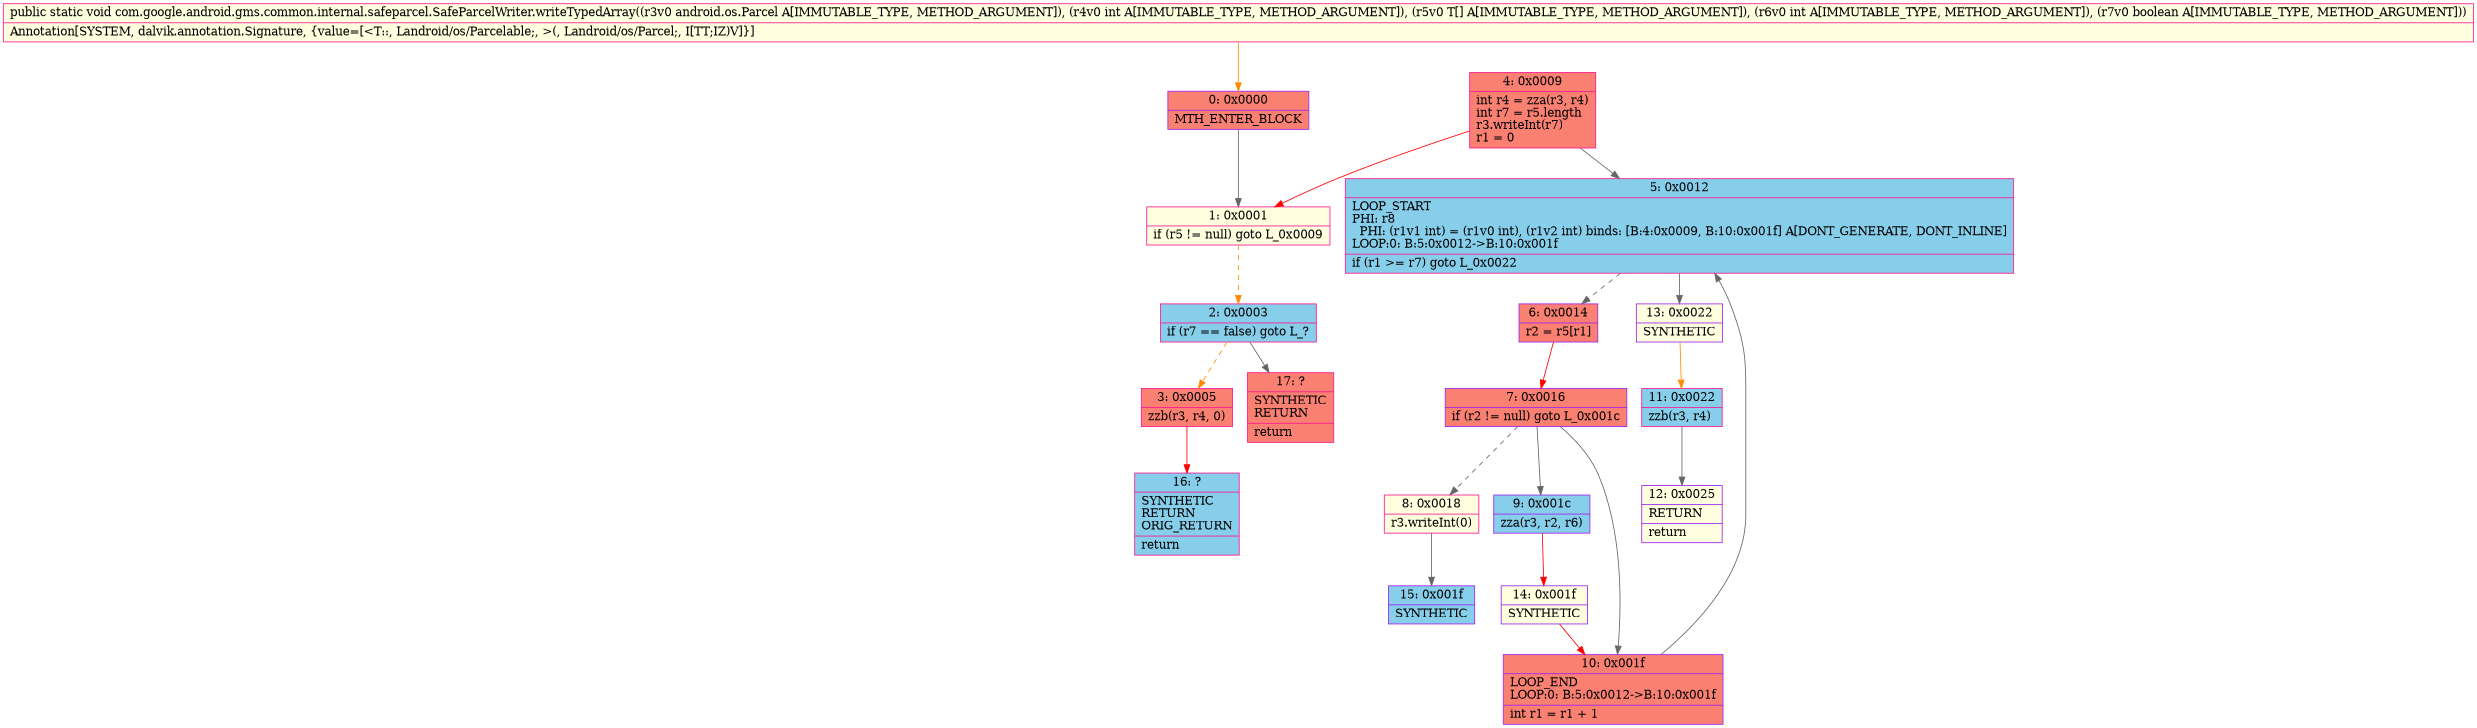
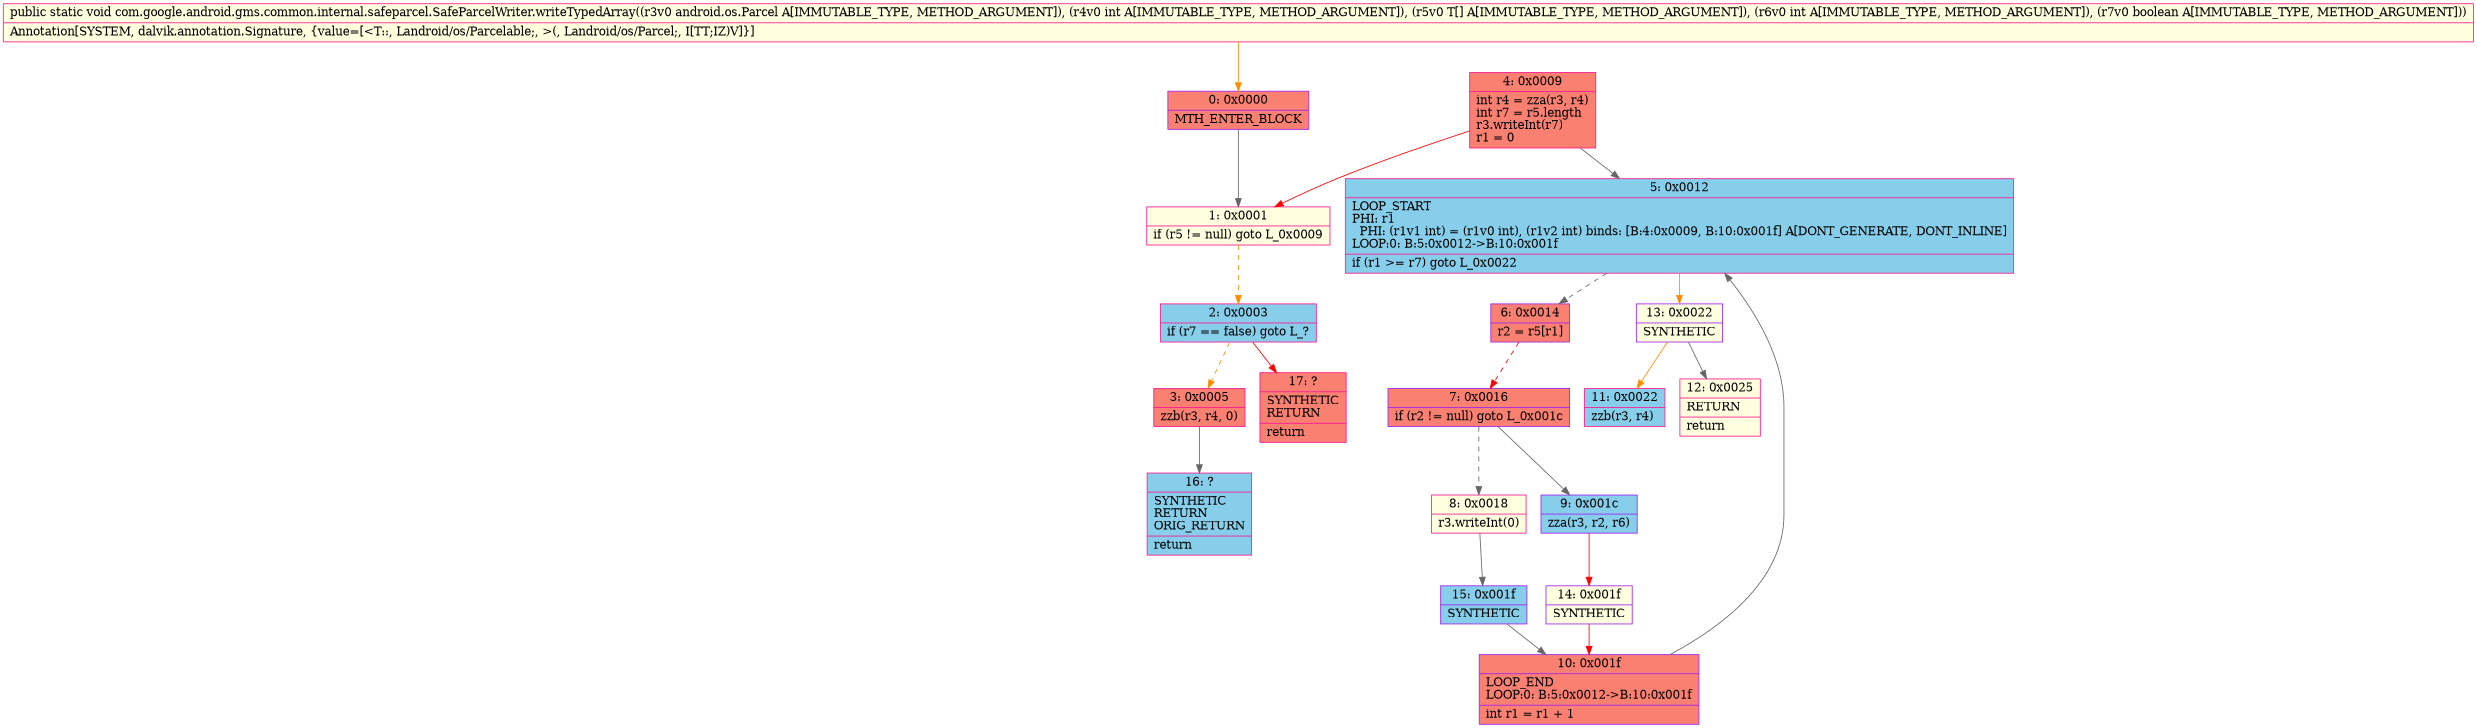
  digraph {
    node [color=deeppink fillcolor=salmon shape=record style=filled]
    edge [color=gray40]
    n1 [color=purple label="{0\:\ 0x0000|MTH_ENTER_BLOCK\l}"]
    n2 [fillcolor=lightyellow label="{1\:\ 0x0001|if (r5 != null) goto L_0x0009\l}"]
    n3 [fillcolor=skyblue label="{2\:\ 0x0003|if (r7 == false) goto L_?\l}"]
    n4 [label="{3\:\ 0x0005|zzb(r3, r4, 0)\l}"]
    n5 [label="{17\:\ ?|SYNTHETIC\lRETURN\l|return\l}"]
    n6 [label="{4\:\ 0x0009|int r4 = zza(r3, r4)\lint r7 = r5.length\lr3.writeInt(r7)\lr1 = 0\l}"]
-   n7 [fillcolor=skyblue label="{5\:\ 0x0012|LOOP_START\lPHI: r8 \l  PHI: (r1v1 int) = (r1v0 int), (r1v2 int) binds: [B:4:0x0009, B:10:0x001f] A[DONT_GENERATE, DONT_INLINE]\lLOOP:0: B:5:0x0012\-\>B:10:0x001f\l|if (r1 \>= r7) goto L_0x0022\l}"]
+   n7 [fillcolor=skyblue label="{5\:\ 0x0012|LOOP_START\lPHI: r1 \l  PHI: (r1v1 int) = (r1v0 int), (r1v2 int) binds: [B:4:0x0009, B:10:0x001f] A[DONT_GENERATE, DONT_INLINE]\lLOOP:0: B:5:0x0012\-\>B:10:0x001f\l|if (r1 \>= r7) goto L_0x0022\l}"]
    n8 [fillcolor=skyblue label="{16\:\ ?|SYNTHETIC\lRETURN\lORIG_RETURN\l|return\l}"]
    n9 [color=purple label="{6\:\ 0x0014|r2 = r5[r1]\l}"]
    n10 [color=purple fillcolor=lightyellow label="{13\:\ 0x0022|SYNTHETIC\l}"]
    n11 [color=purple label="{7\:\ 0x0016|if (r2 != null) goto L_0x001c\l}"]
    n12 [fillcolor=skyblue label="{11\:\ 0x0022|zzb(r3, r4)\l}"]
    n13 [fillcolor=lightyellow label="{8\:\ 0x0018|r3.writeInt(0)\l}"]
    n14 [color=purple fillcolor=skyblue label="{9\:\ 0x001c|zza(r3, r2, r6)\l}"]
    n15 [color=purple fillcolor=skyblue label="{15\:\ 0x001f|SYNTHETIC\l}"]
    n16 [color=purple fillcolor=lightyellow label="{14\:\ 0x001f|SYNTHETIC\l}"]
    n17 [color=purple label="{10\:\ 0x001f|LOOP_END\lLOOP:0: B:5:0x0012\-\>B:10:0x001f\l|int r1 = r1 + 1\l}"]
-   n18 [color=purple fillcolor=lightyellow label="{12\:\ 0x0025|RETURN\l|return\l}"]
+   n18 [fillcolor=lightyellow label="{12\:\ 0x0025|RETURN\l|return\l}"]
    n19 [fillcolor=lightyellow label="{public static void com.google.android.gms.common.internal.safeparcel.SafeParcelWriter.writeTypedArray((r3v0 android.os.Parcel A[IMMUTABLE_TYPE, METHOD_ARGUMENT]), (r4v0 int A[IMMUTABLE_TYPE, METHOD_ARGUMENT]), (r5v0 T[] A[IMMUTABLE_TYPE, METHOD_ARGUMENT]), (r6v0 int A[IMMUTABLE_TYPE, METHOD_ARGUMENT]), (r7v0 boolean A[IMMUTABLE_TYPE, METHOD_ARGUMENT]))  | Annotation[SYSTEM, dalvik.annotation.Signature, \{value=[\<T::, Landroid\/os\/Parcelable;, \>(, Landroid\/os\/Parcel;, I[TT;IZ)V]\}]\l}"]
    n1 -> n2
    n2 -> n3 [color=darkorange style=dashed]
    n3 -> n4 [color=darkorange style=dashed]
-   n3 -> n5
-   n4 -> n8 [color=red]
+   n3 -> n5 [color=red]
+   n4 -> n8
    n6 -> n2 [color=red]
    n6 -> n7
    n7 -> n9 [style=dashed]
-   n7 -> n10
-   n9 -> n11 [color=red]
+   n7 -> n10 [color=darkorange]
+   n9 -> n11 [color=red style=dashed]
    n10 -> n12 [color=darkorange]
    n11 -> n13 [style=dashed]
    n11 -> n14
-   n12 -> n18
+   n10 -> n18
    n13 -> n15
    n14 -> n16 [color=red]
-   n11 -> n17
+   n15 -> n17
    n16 -> n17 [color=red]
    n17 -> n7
    n19 -> n1 [color=darkorange]
  }
